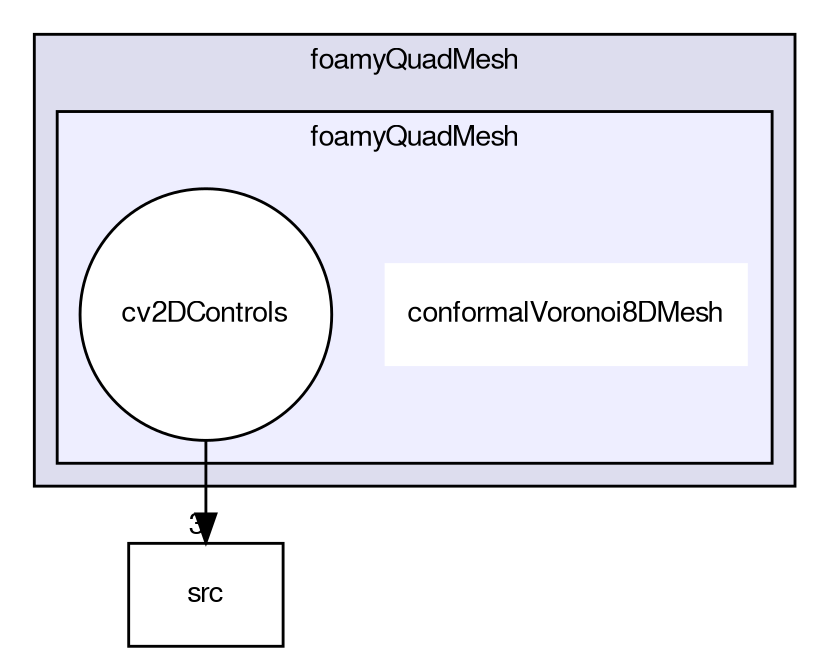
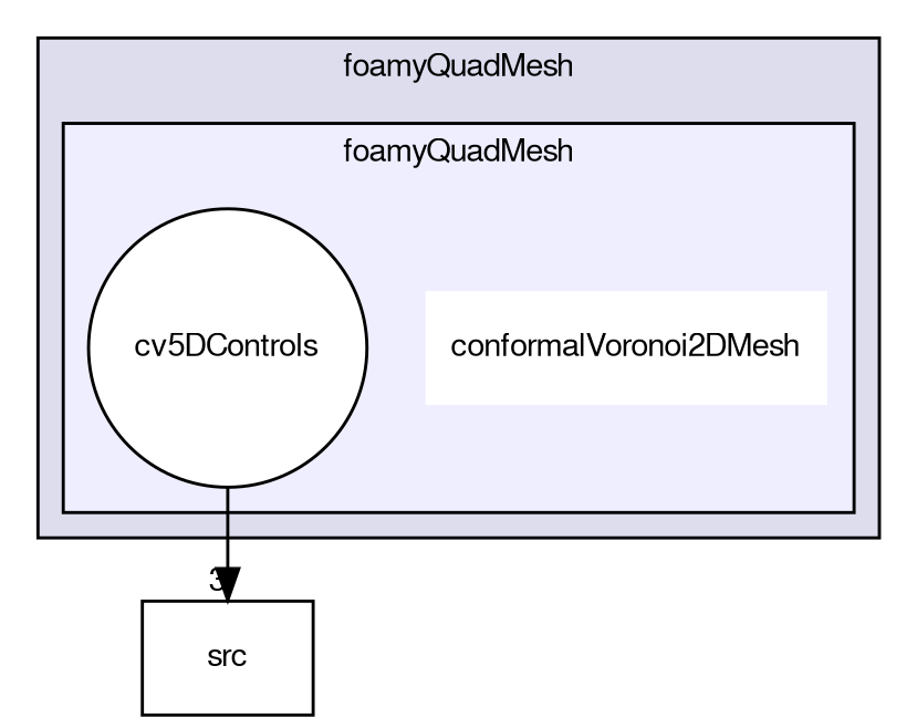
  digraph {
    compound=true
    node [fontname=FreeSans fontsize=10 style=filled fillcolor=white color=black]
-   n1 [label=conformalVoronoi8DMesh shape=plaintext color=purple]
-   n2 [label=cv2DControls shape=circle]
+   n1 [label=conformalVoronoi2DMesh shape=plaintext color=purple]
+   n2 [label=cv5DControls shape=circle]
    n3 [label=src shape=box]
    subgraph cluster_1 {
      bgcolor="#ddddee"
      fontname=FreeSans
      fontsize=10
      label=foamyQuadMesh
      pencolor=black
      subgraph cluster_2 {
        bgcolor="#eeeeff"
        fontname=FreeSans
        fontsize=10
        pencolor=black
        n1
        n2
      }
    }
    n2 -> n3 [headlabel=3 labeldistance=1.5 labelfontname=FreeSans labelfontsize=10]
  }
